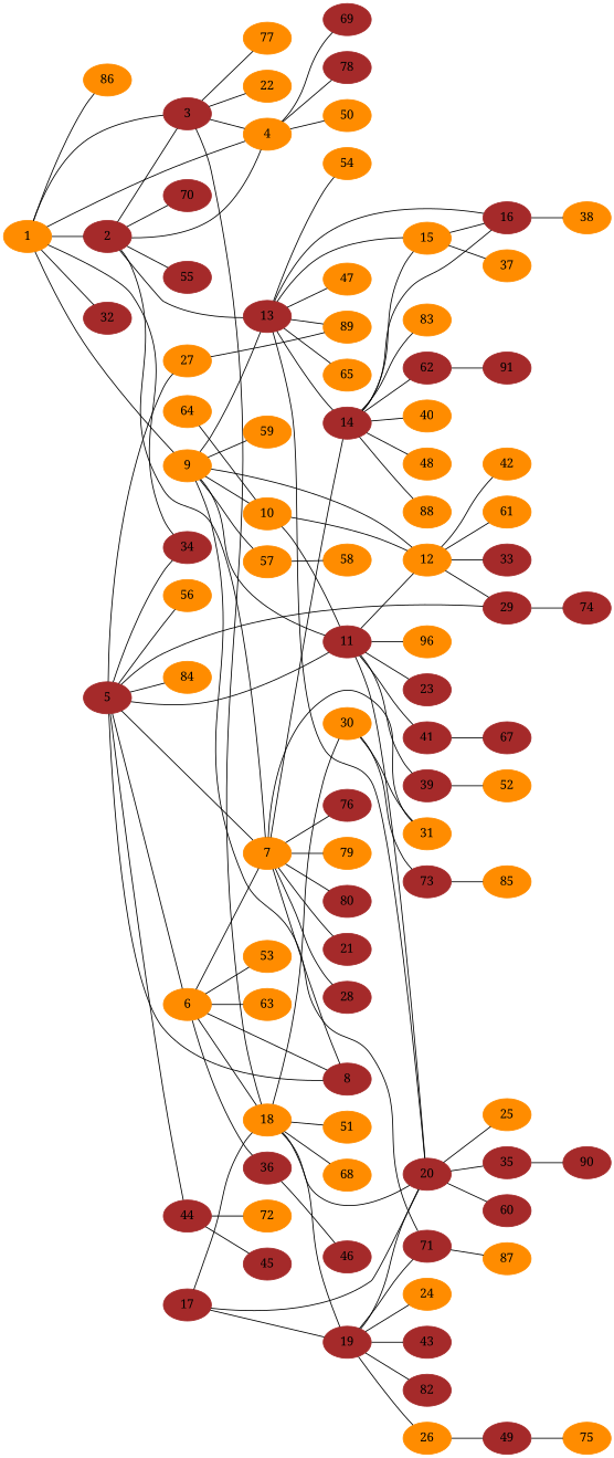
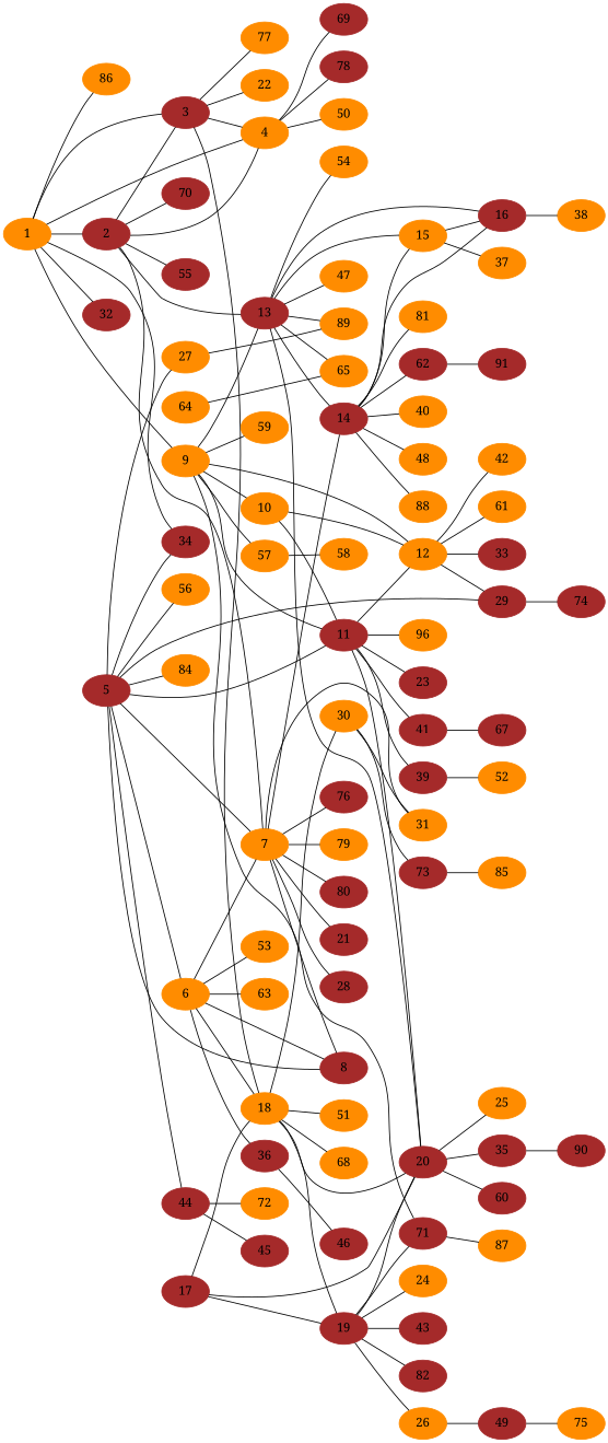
  graph {
    fontname="Noto Serif"
    rankdir=LR
    node [color=darkorange fontname="Noto Serif" style=filled]
    edge [fontname="Noto Serif"]
    2 [color=brown]
    1
    3 [color=brown]
    4
    9
    32 [color=brown]
    34 [color=brown]
    86
    7
    13 [color=brown]
    55 [color=brown]
    70 [color=brown]
    18
    22
    77
    50
    69 [color=brown]
    78 [color=brown]
    11 [color=brown]
    10
    12
    57
    59
    71 [color=brown]
    8 [color=brown]
    14 [color=brown]
    21 [color=brown]
    28 [color=brown]
    31
    76 [color=brown]
    79
    80 [color=brown]
    20 [color=brown]
    15
    16 [color=brown]
    47
    54
    65
    89
    19 [color=brown]
    30
    51
    68
    5 [color=brown]
    6
    27
    29 [color=brown]
    44 [color=brown]
    56
    84
    36 [color=brown]
    53
    63
    23 [color=brown]
    39 [color=brown]
    41 [color=brown]
    n57 [label=96]
    74 [color=brown]
    45 [color=brown]
    72
    46 [color=brown]
    40
    48
    62 [color=brown]
-   81 [label=83]
+   81
    88
    33 [color=brown]
    42
    61
    58
    87
    25
    35 [color=brown]
    60 [color=brown]
    52
    67 [color=brown]
    37
    38
    91 [color=brown]
    17 [color=brown]
    24
    26
    43 [color=brown]
    82 [color=brown]
    73 [color=brown]
    49 [color=brown]
    90 [color=brown]
    75
    64
    85
    2 -- 3
    2 -- 4
    2 -- 7
    2 -- 13
    2 -- 55
    2 -- 70
    1 -- 2
    1 -- 3
    1 -- 4
    1 -- 9
    1 -- 32
    1 -- 34
    1 -- 86
    3 -- 4
    3 -- 18
    3 -- 22
    3 -- 77
    4 -- 50
    4 -- 69
    4 -- 78
    9 -- 13
    9 -- 11
    9 -- 10
    9 -- 12
    9 -- 57
    9 -- 59
    9 -- 71
    7 -- 8
    7 -- 14
    7 -- 21
    7 -- 28
    7 -- 31
    7 -- 76
    7 -- 79
    7 -- 80
    13 -- 14
    13 -- 20
    13 -- 15
    13 -- 16
    13 -- 47
    13 -- 54
    13 -- 65
    13 -- 89
    18 -- 20
    18 -- 19
    18 -- 30
    18 -- 51
    18 -- 68
    11 -- 12
    11 -- 20
    11 -- 23
    11 -- 39
    11 -- 41
    11 -- n57
    10 -- 11
    10 -- 12
    12 -- 29
    12 -- 33
    12 -- 42
    12 -- 61
    57 -- 58
    71 -- 87
    14 -- 15
    14 -- 16
    14 -- 40
    14 -- 48
    14 -- 62
    14 -- 81
    14 -- 88
    20 -- 25
    20 -- 35
    20 -- 60
    15 -- 16
    15 -- 37
    16 -- 38
    19 -- 71
    19 -- 20
    19 -- 24
    19 -- 26
    19 -- 43
    19 -- 82
    30 -- 31
    30 -- 73
    5 -- 34
    5 -- 7
    5 -- 11
    5 -- 8
    5 -- 6
    5 -- 27
    5 -- 29
    5 -- 44
    5 -- 56
    5 -- 84
    6 -- 7
    6 -- 18
    6 -- 8
    6 -- 36
    6 -- 53
    6 -- 63
    27 -- 89
    29 -- 74
    44 -- 45
    44 -- 72
    36 -- 46
    39 -- 52
    41 -- 67
    62 -- 91
    35 -- 90
    17 -- 18
    17 -- 20
    17 -- 19
    26 -- 49
    73 -- 85
    49 -- 75
-   64 -- 10
+   64 -- 65
  }
